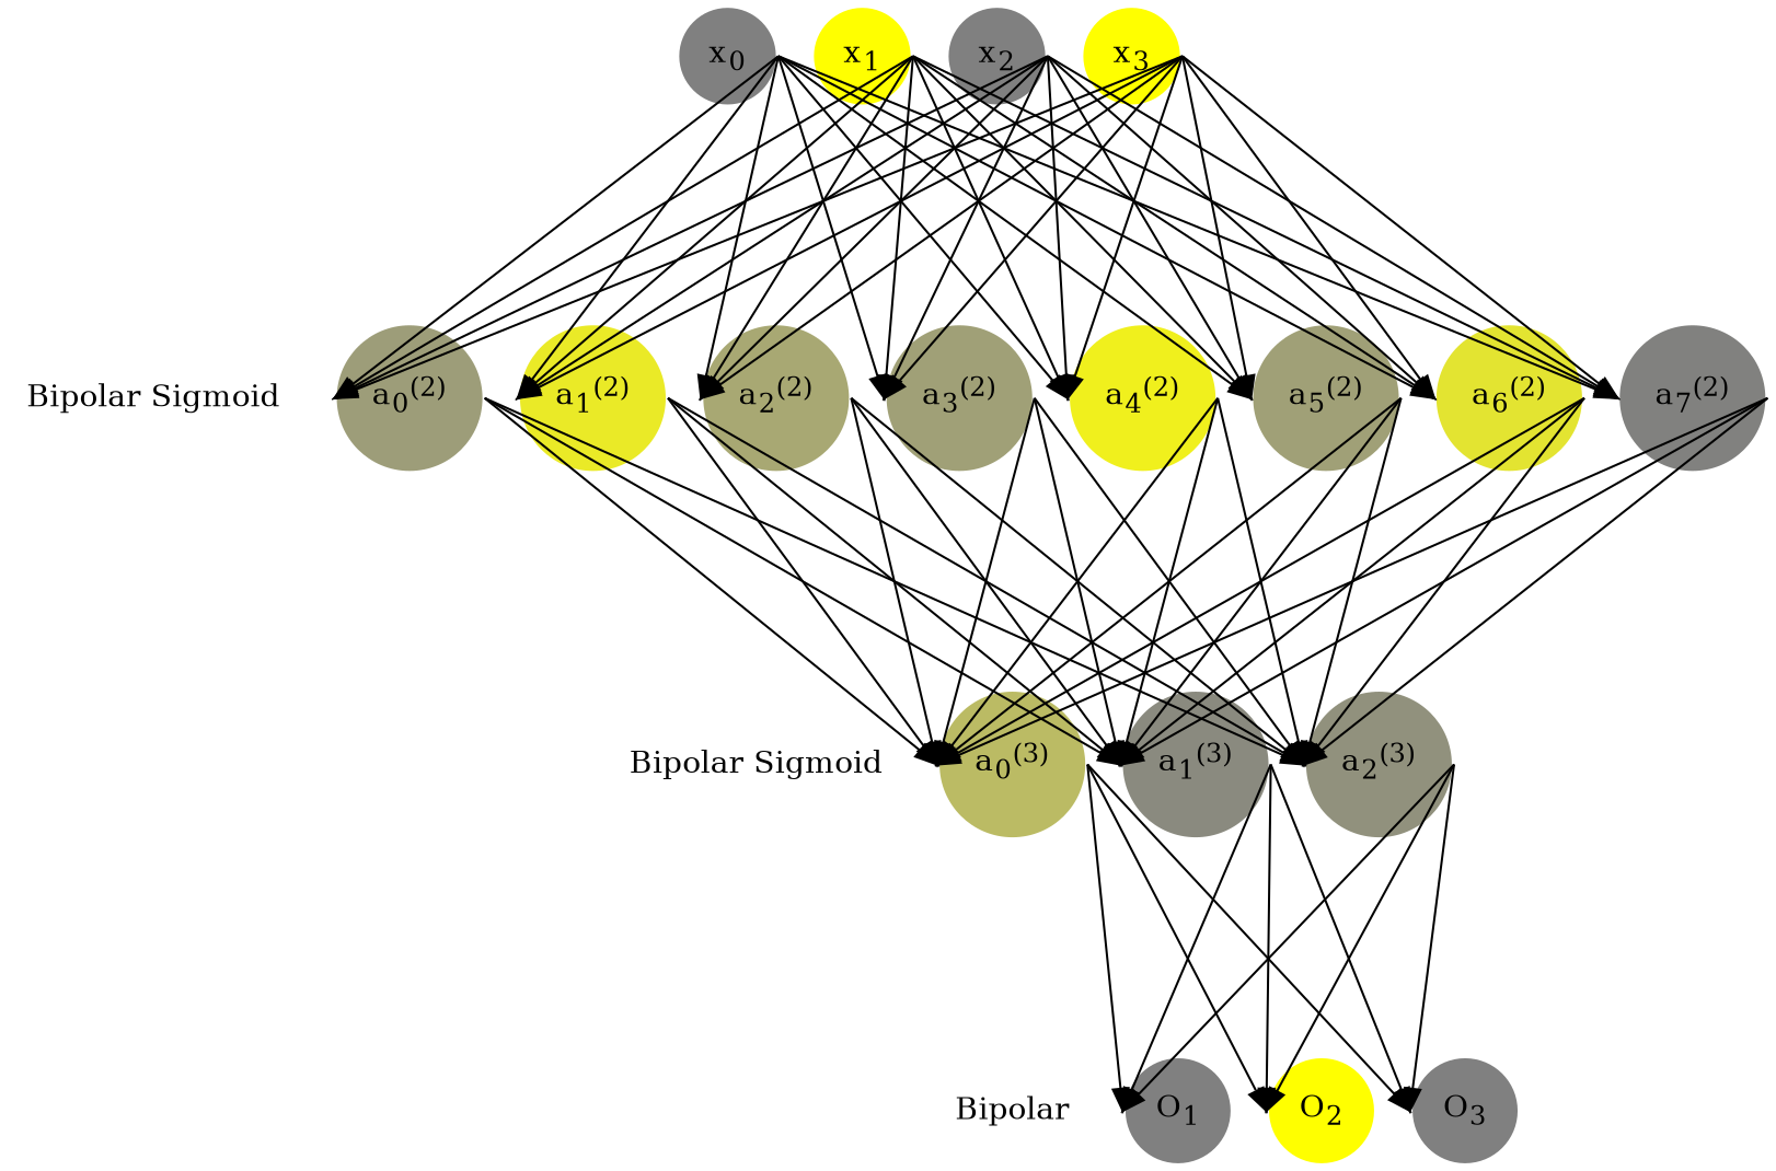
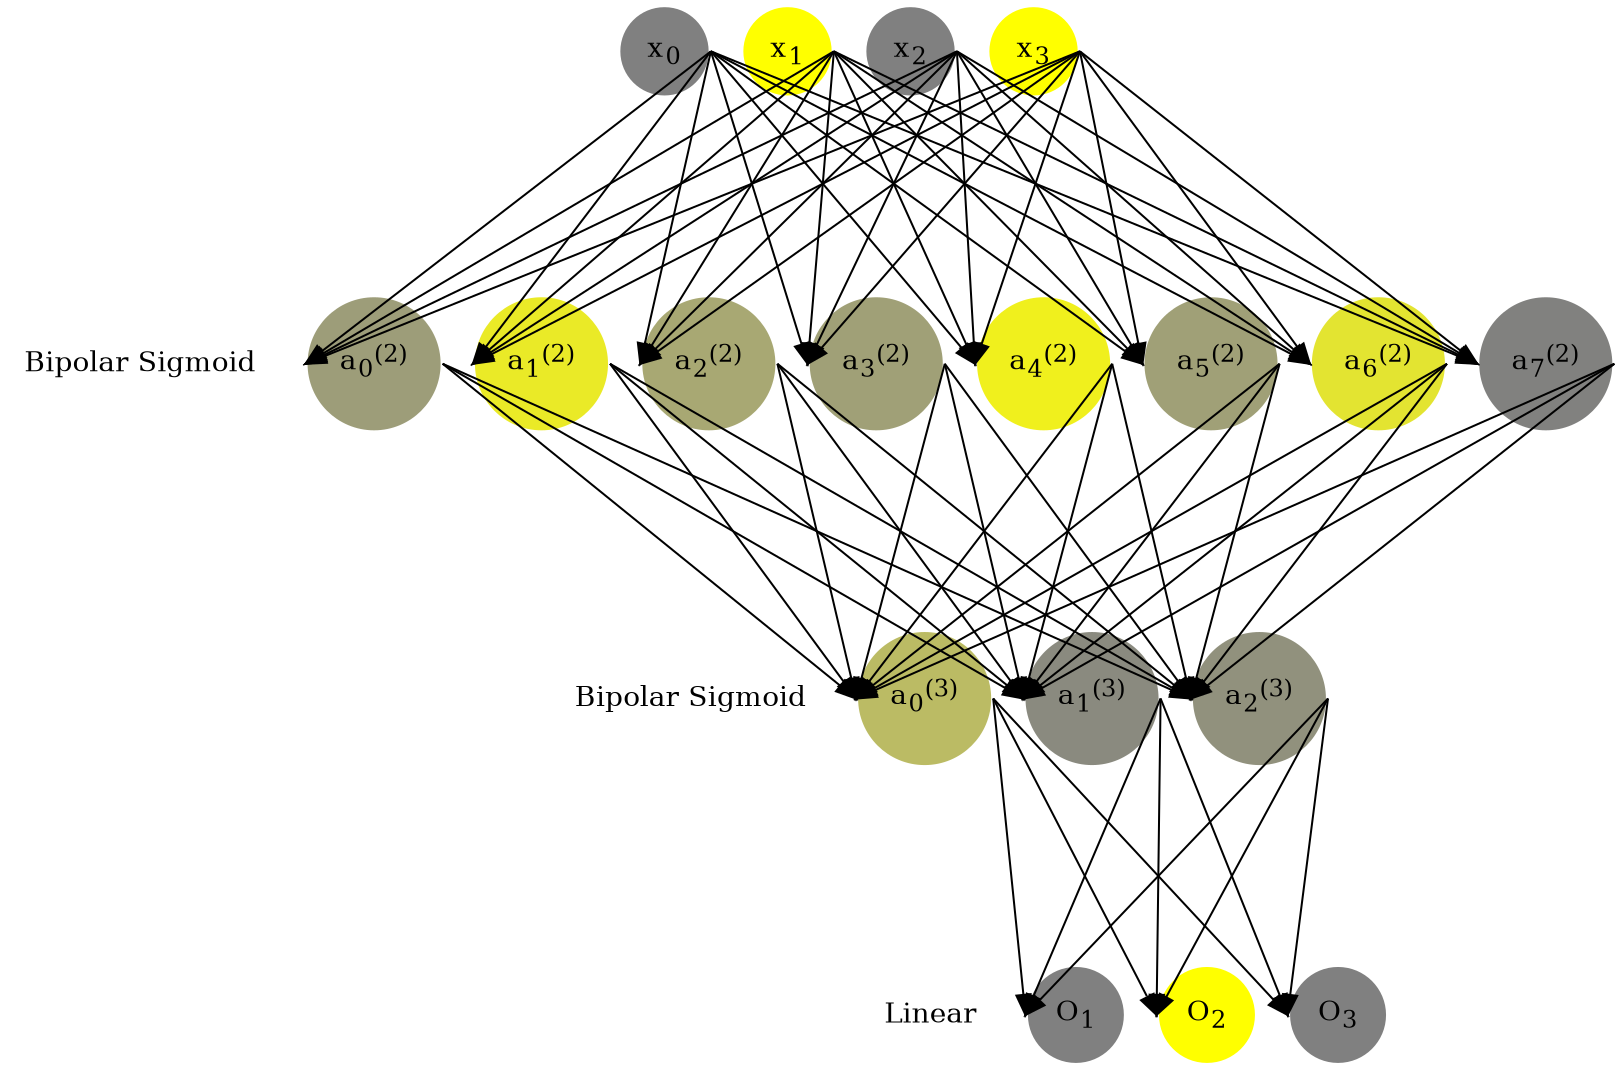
  digraph {
    rankdir=TB
    ranksep=1.4
    splines=false
    fontname="DejaVu Serif"
    node [color="0.1667, 0.0, 0.5" fillcolor="0.1667, 0.0, 0.5" shape=circle style=filled fontname="DejaVu Serif"]
    edge [headport=w style=solid tailport=e fontname="DejaVu Serif"]
    n1 [label=<x<sub>0</sub>>]
    n2 [color="0.1667, 1.0, 1.0" fillcolor="0.1667, 1.0, 1.0" label=<x<sub>1</sub>>]
    n3 [label=<x<sub>2</sub>>]
    n4 [color="0.1667, 1.0, 1.0" fillcolor="0.1667, 1.0, 1.0" label=<x<sub>3</sub>>]
    n5 [color="0.1667, 0.230220, 0.615110" fillcolor="0.1667, 0.230220, 0.615110" label=<a<sub>0</sub><sup>(2)</sup>>]
    n6 [color="0.1667, 0.829640, 0.914820" fillcolor="0.1667, 0.829640, 0.914820" label=<a<sub>1</sub><sup>(2)</sup>>]
    n7 [color="0.1667, 0.318523, 0.659261" fillcolor="0.1667, 0.318523, 0.659261" label=<a<sub>2</sub><sup>(2)</sup>>]
    n8 [color="0.1667, 0.253297, 0.626648" fillcolor="0.1667, 0.253297, 0.626648" label=<a<sub>3</sub><sup>(2)</sup>>]
    n9 [color="0.1667, 0.875665, 0.937833" fillcolor="0.1667, 0.875665, 0.937833" label=<a<sub>4</sub><sup>(2)</sup>>]
    n10 [color="0.1667, 0.252221, 0.626110" fillcolor="0.1667, 0.252221, 0.626110" label=<a<sub>5</sub><sup>(2)</sup>>]
    n11 [color="0.1667, 0.781496, 0.890748" fillcolor="0.1667, 0.781496, 0.890748" label=<a<sub>6</sub><sup>(2)</sup>>]
    n12 [color="0.1667, 0.014416, 0.507208" fillcolor="0.1667, 0.014416, 0.507208" label=<a<sub>7</sub><sup>(2)</sup>>]
    n13 [color="0.1667, 0.465198, 0.732599" fillcolor="0.1667, 0.465198, 0.732599" label=<a<sub>0</sub><sup>(3)</sup>>]
    n14 [color="0.1667, 0.079558, 0.539779" fillcolor="0.1667, 0.079558, 0.539779" label=<a<sub>1</sub><sup>(3)</sup>>]
    n15 [color="0.1667, 0.133245, 0.566623" fillcolor="0.1667, 0.133245, 0.566623" label=<a<sub>2</sub><sup>(3)</sup>>]
    n16 [label=<O<sub>1</sub>>]
    n17 [color="0.1667, 1.0, 1.0" fillcolor="0.1667, 1.0, 1.0" label=<O<sub>2</sub>>]
    n18 [label=<O<sub>3</sub>>]
    n19 [label="Bipolar Sigmoid" shape=plaintext color="" fillcolor="" style=""]
    n20 [label="Bipolar Sigmoid" shape=plaintext color="" fillcolor="" style=""]
-   n21 [label=Bipolar shape=plaintext color="" fillcolor="" style=""]
+   n21 [label=Linear shape=plaintext color="" fillcolor="" style=""]
    subgraph sub_1 {
      n1
    }
    subgraph sub_2 {
      n2
    }
    subgraph sub_3 {
      n3
    }
    subgraph sub_4 {
      n4
    }
    subgraph sub_5 {
      n5
    }
    subgraph sub_6 {
      n6
    }
    subgraph sub_7 {
      n7
    }
    subgraph sub_8 {
      n8
    }
    subgraph sub_9 {
      n9
    }
    subgraph sub_10 {
      n10
    }
    subgraph sub_11 {
      n11
    }
    subgraph sub_12 {
      n12
    }
    subgraph sub_13 {
      n13
    }
    subgraph sub_14 {
      n14
    }
    subgraph sub_15 {
      n15
    }
    subgraph sub_16 {
      n16
    }
    subgraph sub_17 {
      n17
    }
    subgraph sub_18 {
      n18
    }
    subgraph sub_19 {
      rank=same
      n1
      n2
      n3
      n4
    }
    subgraph sub_20 {
      rank=same
      n5
      n6
      n7
      n8
      n9
      n10
      n11
      n12
    }
    subgraph sub_21 {
      rank=same
      n13
      n14
      n15
    }
    subgraph sub_22 {
      rank=same
      n16
      n17
      n18
    }
    subgraph sub_23 {
      rank=same
      n5
      n19
    }
    subgraph sub_24 {
      rank=same
      n13
      n20
    }
    subgraph sub_25 {
      rank=same
      n16
      n21
    }
    n1 -> n2 [style=invis]
    n1 -> n5
    n1 -> n6
    n1 -> n7
    n1 -> n8
    n1 -> n9
    n1 -> n10
    n1 -> n11
    n1 -> n12
    n2 -> n3 [style=invis]
    n2 -> n5
    n2 -> n6
    n2 -> n7
    n2 -> n8
    n2 -> n9
    n2 -> n10
    n2 -> n11
    n2 -> n12
    n3 -> n4 [style=invis]
    n3 -> n5
    n3 -> n6
    n3 -> n7
    n3 -> n8
    n3 -> n9
    n3 -> n10
    n3 -> n11
    n3 -> n12
    n4 -> n5
    n4 -> n6
    n4 -> n7
    n4 -> n8
    n4 -> n9
    n4 -> n10
    n4 -> n11
    n4 -> n12
    n5 -> n6 [style=invis]
    n5 -> n13
    n5 -> n14
    n5 -> n15
    n6 -> n7 [style=invis]
    n6 -> n13
    n6 -> n14
    n6 -> n15
    n7 -> n8 [style=invis]
    n7 -> n13
    n7 -> n14
    n7 -> n15
    n8 -> n9 [style=invis]
    n8 -> n13
    n8 -> n14
    n8 -> n15
    n9 -> n10 [style=invis]
    n9 -> n13
    n9 -> n14
    n9 -> n15
    n10 -> n11 [style=invis]
    n10 -> n13
    n10 -> n14
    n10 -> n15
    n11 -> n12 [style=invis]
    n11 -> n13
    n11 -> n14
    n11 -> n15
    n12 -> n13
    n12 -> n14
    n12 -> n15
    n13 -> n14 [style=invis]
    n13 -> n16
    n13 -> n17
    n13 -> n18
    n14 -> n15 [style=invis]
    n14 -> n16
    n14 -> n17
    n14 -> n18
    n15 -> n16
    n15 -> n17
    n15 -> n18
    n16 -> n17 [style=invis]
    n17 -> n18 [style=invis]
    n19 -> n5 [style=invis]
    n20 -> n13 [style=invis]
    n21 -> n16 [style=invis]
  }
